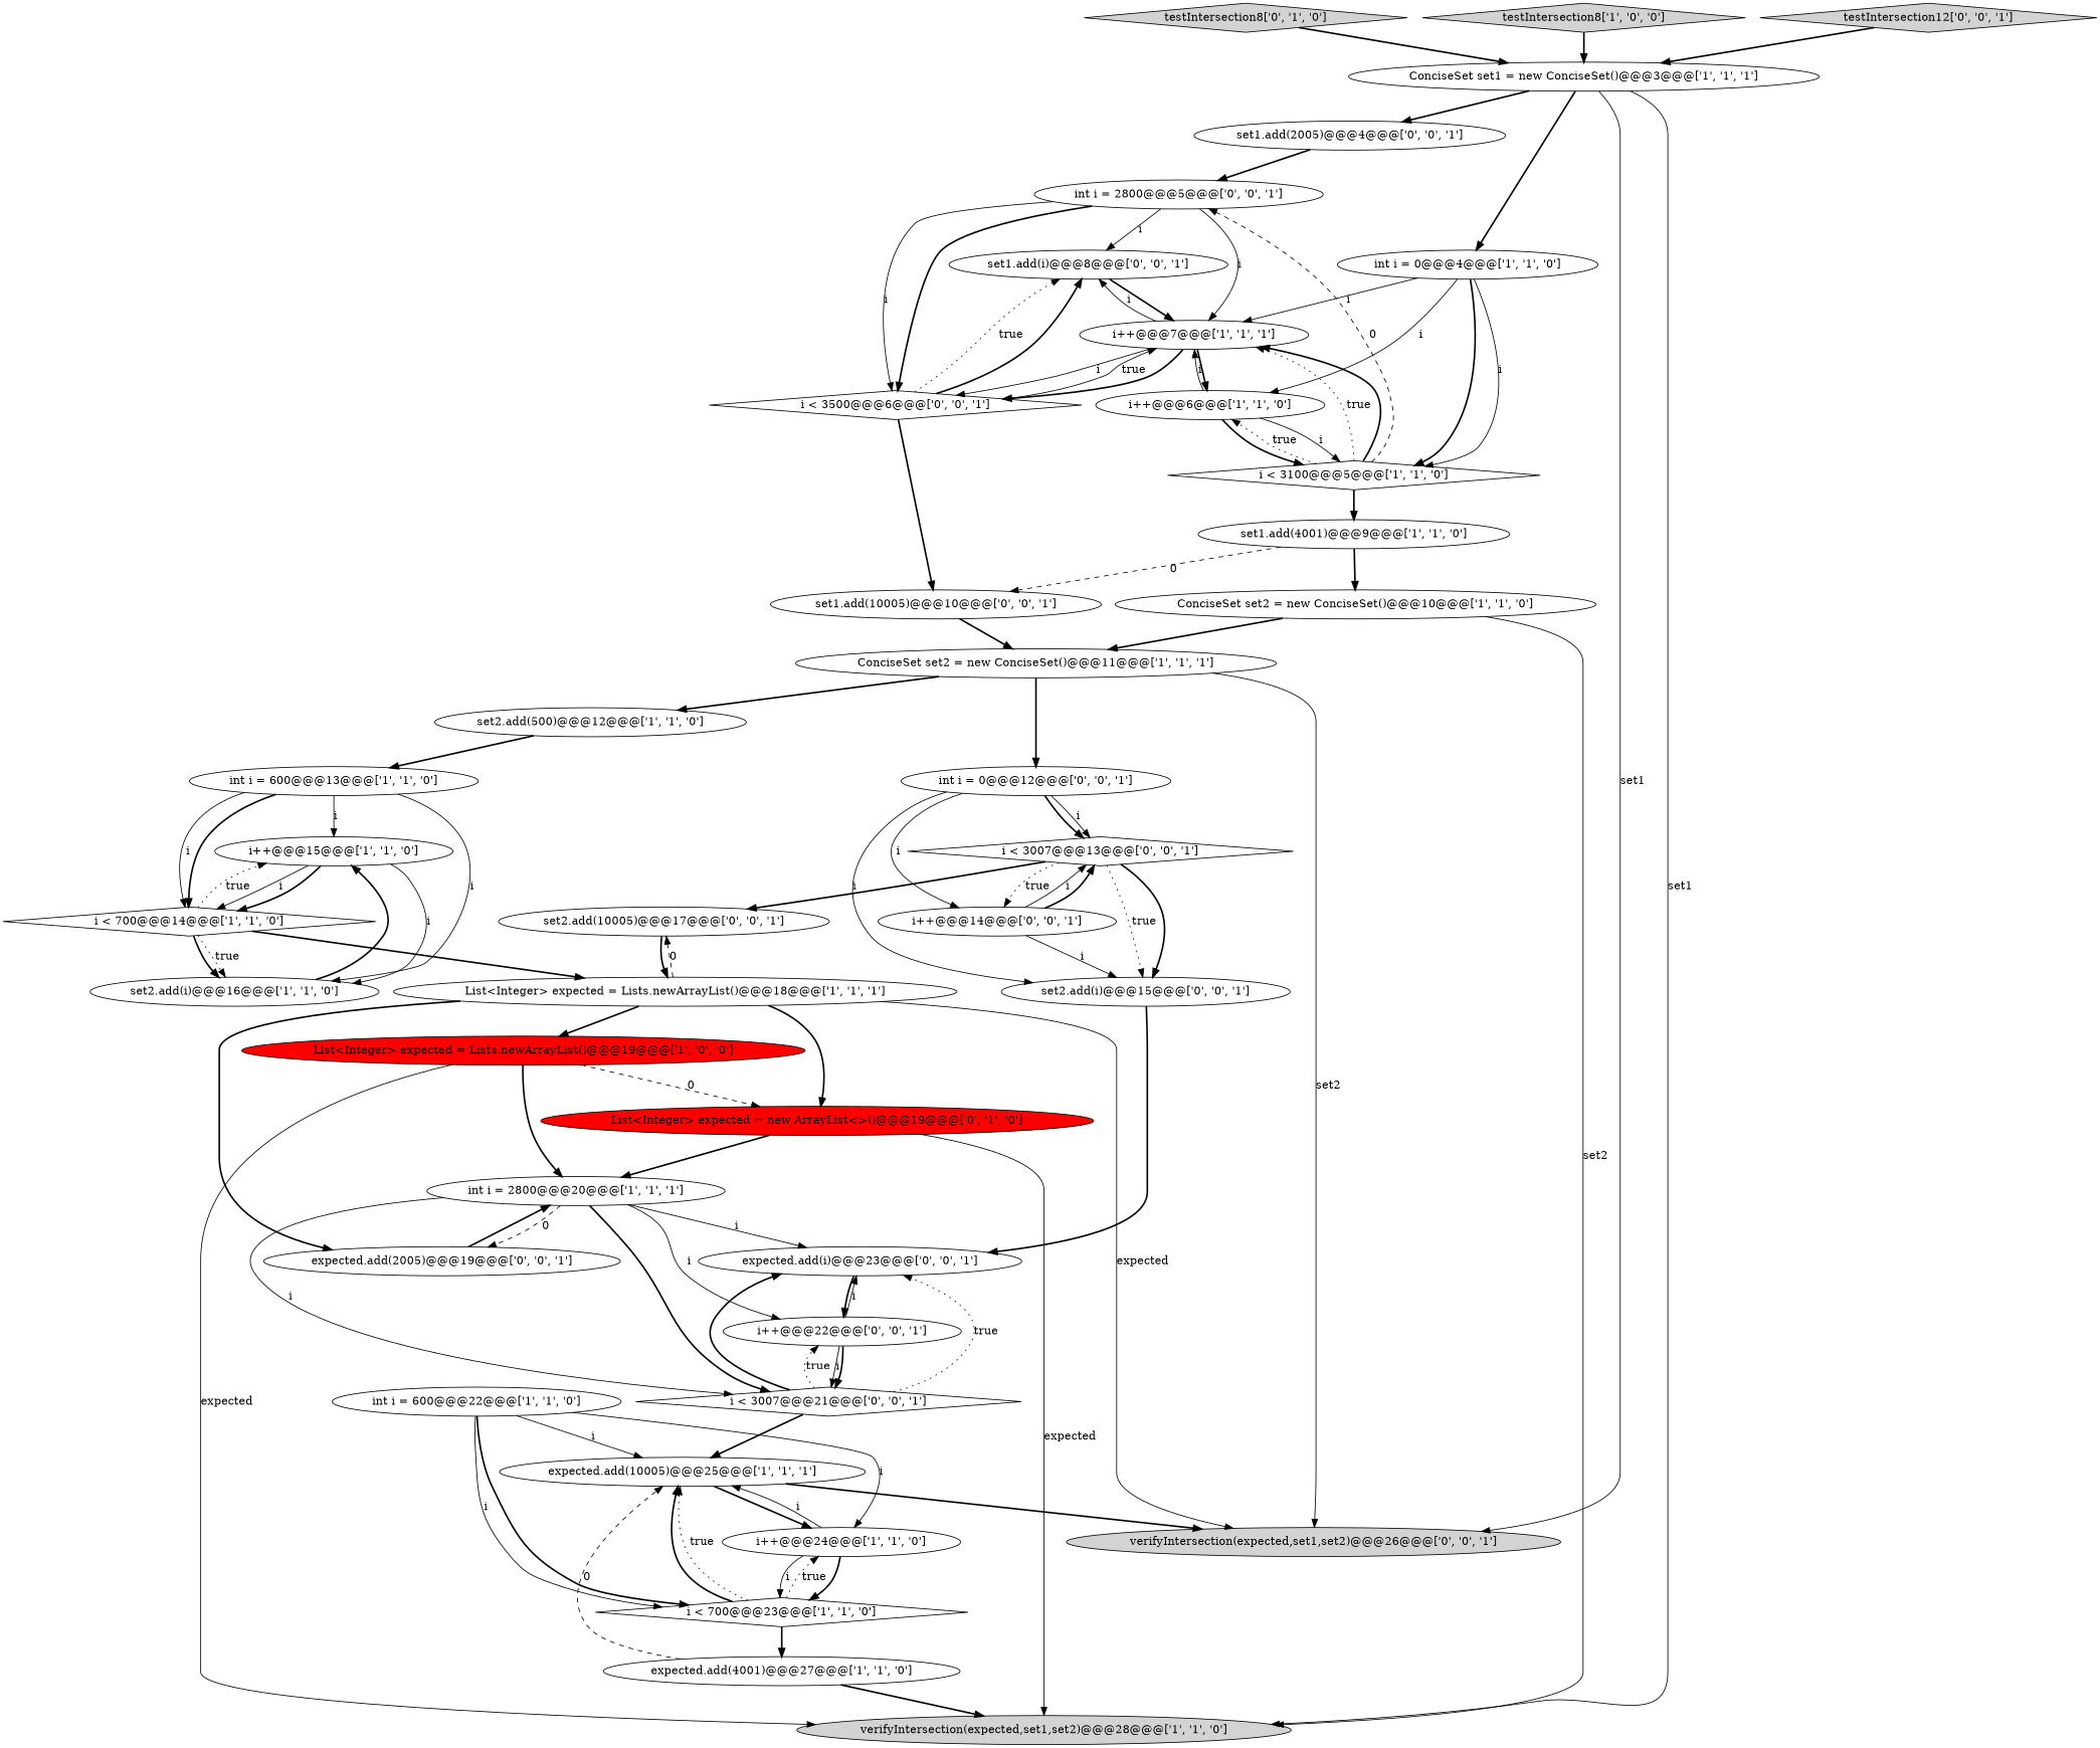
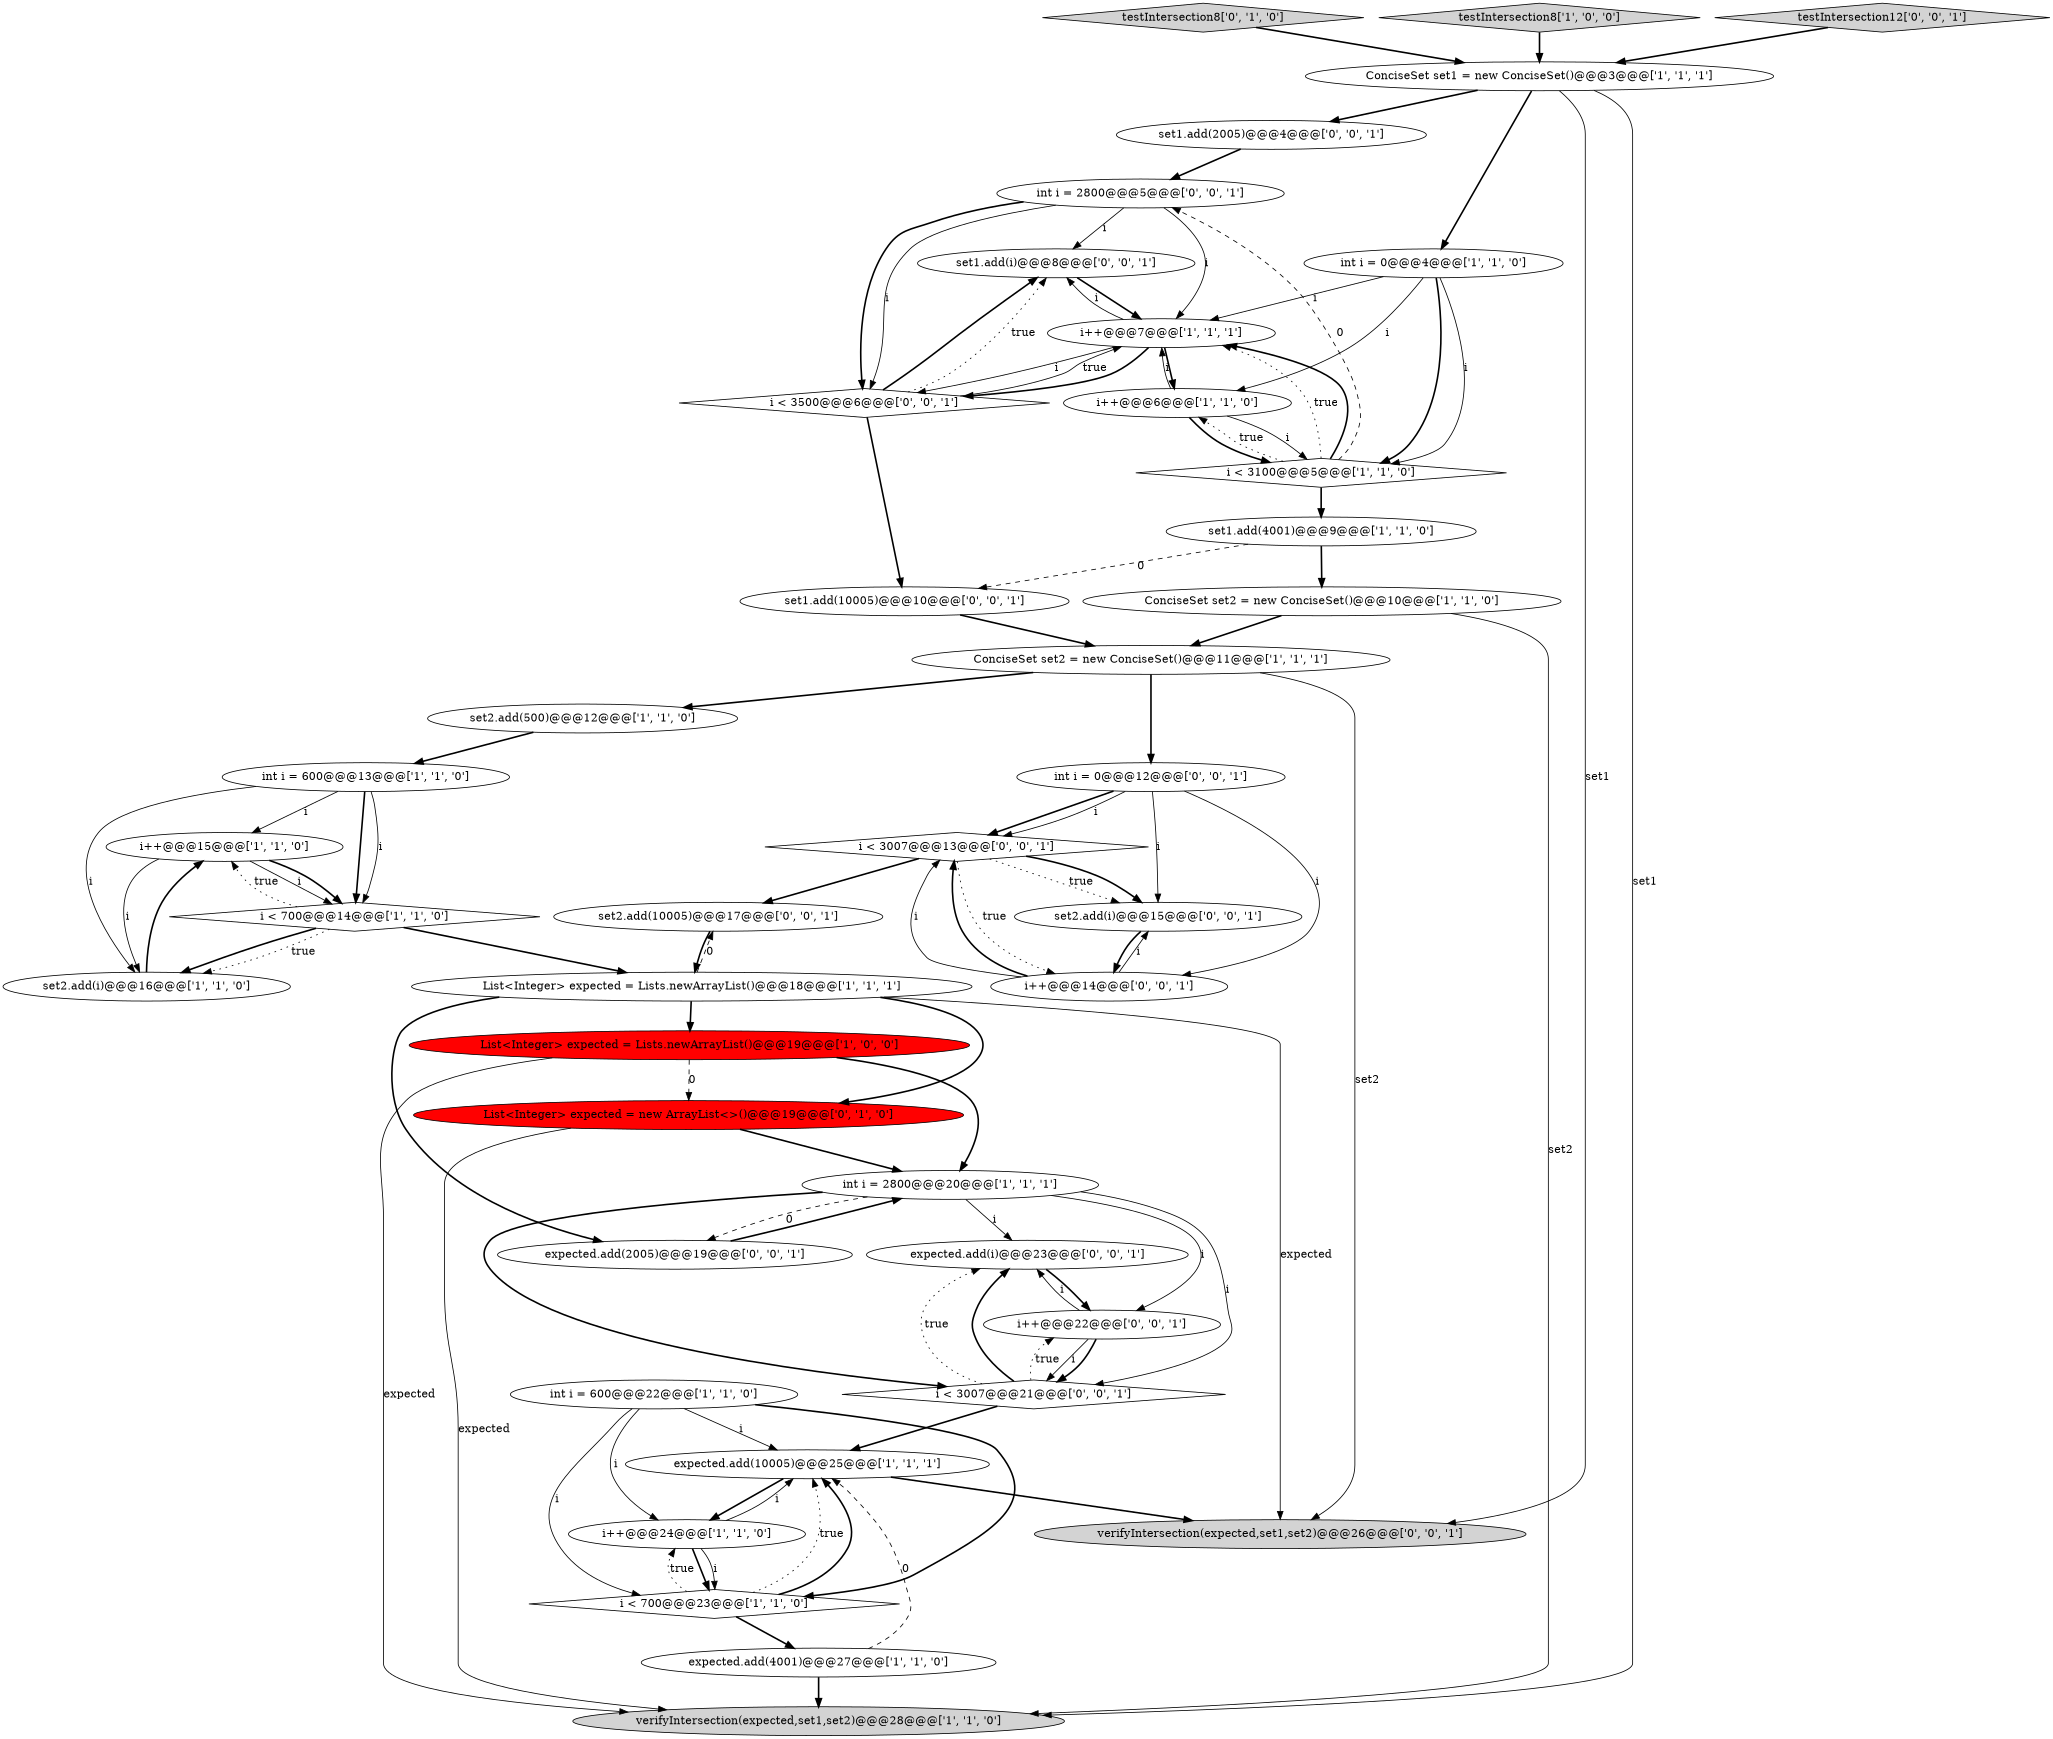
  digraph {
    node [fillcolor=white shape=ellipse style=filled]
    edge [style=bold]
    n1 [label="i < 3007@@@13@@@['0', '0', '1']" shape=diamond]
    n2 [label="set2.add(10005)@@@17@@@['0', '0', '1']"]
    n3 [label="set2.add(i)@@@15@@@['0', '0', '1']"]
    n4 [label="i++@@@14@@@['0', '0', '1']"]
    n5 [label="List<Integer> expected = Lists.newArrayList()@@@18@@@['1', '1', '1']"]
    n6 [fillcolor=red label="List<Integer> expected = new ArrayList<>()@@@19@@@['0', '1', '0']"]
    n7 [fillcolor=lightgray label="verifyIntersection(expected,set1,set2)@@@28@@@['1', '1', '0']"]
    n8 [label="int i = 2800@@@20@@@['1', '1', '1']"]
    n9 [label="expected.add(i)@@@23@@@['0', '0', '1']"]
    n10 [label="i++@@@22@@@['0', '0', '1']"]
    n11 [label="i < 3007@@@21@@@['0', '0', '1']" shape=diamond]
    n12 [label="expected.add(2005)@@@19@@@['0', '0', '1']"]
    n13 [label="i++@@@15@@@['1', '1', '0']"]
    n14 [label="i < 700@@@14@@@['1', '1', '0']" shape=diamond]
    n15 [label="set2.add(i)@@@16@@@['1', '1', '0']"]
    n16 [fillcolor=lightgray label="testIntersection8['0', '1', '0']" shape=diamond]
    n17 [label="ConciseSet set1 = new ConciseSet()@@@3@@@['1', '1', '1']"]
    n18 [fillcolor=lightgray label="verifyIntersection(expected,set1,set2)@@@26@@@['0', '0', '1']"]
    n19 [label="set1.add(2005)@@@4@@@['0', '0', '1']"]
    n20 [label="int i = 0@@@4@@@['1', '1', '0']"]
    n21 [label="int i = 2800@@@5@@@['0', '0', '1']"]
    n22 [label="set1.add(i)@@@8@@@['0', '0', '1']"]
    n23 [label="i++@@@7@@@['1', '1', '1']"]
    n24 [label="i < 3500@@@6@@@['0', '0', '1']" shape=diamond]
    n25 [label="i++@@@6@@@['1', '1', '0']"]
    n26 [label="set1.add(10005)@@@10@@@['0', '0', '1']"]
    n27 [label="expected.add(10005)@@@25@@@['1', '1', '1']"]
    n28 [label="int i = 0@@@12@@@['0', '0', '1']"]
    n29 [fillcolor=lightgray label="testIntersection8['1', '0', '0']" shape=diamond]
    n30 [label="i++@@@24@@@['1', '1', '0']"]
    n31 [label="i < 700@@@23@@@['1', '1', '0']" shape=diamond]
    n32 [label="expected.add(4001)@@@27@@@['1', '1', '0']"]
    n33 [label="i < 3100@@@5@@@['1', '1', '0']" shape=diamond]
    n34 [label="set1.add(4001)@@@9@@@['1', '1', '0']"]
    n35 [label="ConciseSet set2 = new ConciseSet()@@@10@@@['1', '1', '0']"]
    n36 [fillcolor=red label="List<Integer> expected = Lists.newArrayList()@@@19@@@['1', '0', '0']"]
    n37 [label="ConciseSet set2 = new ConciseSet()@@@11@@@['1', '1', '1']"]
    n38 [label="set2.add(500)@@@12@@@['1', '1', '0']"]
    n39 [label="int i = 600@@@13@@@['1', '1', '0']"]
    n40 [fillcolor=lightgray label="testIntersection12['0', '0', '1']" shape=diamond]
    n41 [label="int i = 600@@@22@@@['1', '1', '0']"]
    n1 -> n2
    n1 -> n3 [label=true style=dotted]
    n1 -> n3
    n1 -> n4 [label=true style=dotted]
    n2 -> n5
-   n3 -> n9
+   n3 -> n4
    n4 -> n1 [label=i style=solid]
    n4 -> n1
    n4 -> n3 [label=i style=solid]
    n5 -> n2 [label=0 style=dashed]
    n5 -> n6
    n5 -> n12
    n5 -> n18 [label=expected style=solid]
    n5 -> n36
    n6 -> n7 [label=expected style=solid]
    n6 -> n8
    n8 -> n9 [label=i style=solid]
    n8 -> n10 [label=i style=solid]
    n8 -> n11 [label=i style=solid]
    n8 -> n11
    n8 -> n12 [label=0 style=dashed]
    n9 -> n10
    n10 -> n9 [label=i style=solid]
    n10 -> n11 [label=i style=solid]
    n10 -> n11
    n11 -> n9 [label=true style=dotted]
    n11 -> n9
    n11 -> n10 [label=true style=dotted]
    n11 -> n27
    n12 -> n8
    n13 -> n14 [label=i style=solid]
    n13 -> n14
    n13 -> n15 [label=i style=solid]
    n14 -> n5
    n14 -> n13 [label=true style=dotted]
    n14 -> n15 [label=true style=dotted]
    n14 -> n15
    n15 -> n13
    n16 -> n17
    n17 -> n7 [label=set1 style=solid]
    n17 -> n18 [label=set1 style=solid]
    n17 -> n19
    n17 -> n20
    n19 -> n21
    n20 -> n23 [label=i style=solid]
    n20 -> n25 [label=i style=solid]
    n20 -> n33 [label=i style=solid]
    n20 -> n33
    n21 -> n22 [label=i style=solid]
    n21 -> n23 [label=i style=solid]
    n21 -> n24 [label=i style=solid]
    n21 -> n24
    n22 -> n23
    n23 -> n22 [label=i style=solid]
    n23 -> n24
    n23 -> n24 [label=i style=solid]
    n23 -> n25
    n24 -> n22 [label=true style=dotted]
    n24 -> n22
    n24 -> n23 [label=true style=solid]
    n24 -> n26
    n25 -> n23 [label=i style=solid]
    n25 -> n33 [label=i style=solid]
    n25 -> n33
    n26 -> n37
    n27 -> n18
    n27 -> n30
    n28 -> n1
    n28 -> n1 [label=i style=solid]
    n28 -> n3 [label=i style=solid]
    n28 -> n4 [label=i style=solid]
    n29 -> n17
    n30 -> n27 [label=i style=solid]
    n30 -> n31
    n30 -> n31 [label=i style=solid]
    n31 -> n27 [label=true style=dotted]
    n31 -> n27
    n31 -> n30 [label=true style=dotted]
    n31 -> n32
    n32 -> n7
    n32 -> n27 [label=0 style=dashed]
    n33 -> n21 [label=0 style=dashed]
    n33 -> n23 [label=true style=dotted]
    n33 -> n23
    n33 -> n25 [label=true style=dotted]
    n33 -> n34
    n34 -> n26 [label=0 style=dashed]
    n34 -> n35
    n35 -> n7 [label=set2 style=solid]
    n35 -> n37
    n36 -> n6 [label=0 style=dashed]
    n36 -> n7 [label=expected style=solid]
    n36 -> n8
    n37 -> n18 [label=set2 style=solid]
    n37 -> n28
    n37 -> n38
    n38 -> n39
    n39 -> n13 [label=i style=solid]
    n39 -> n14
    n39 -> n14 [label=i style=solid]
    n39 -> n15 [label=i style=solid]
    n40 -> n17
    n41 -> n27 [label=i style=solid]
    n41 -> n30 [label=i style=solid]
    n41 -> n31
    n41 -> n31 [label=i style=solid]
  }
